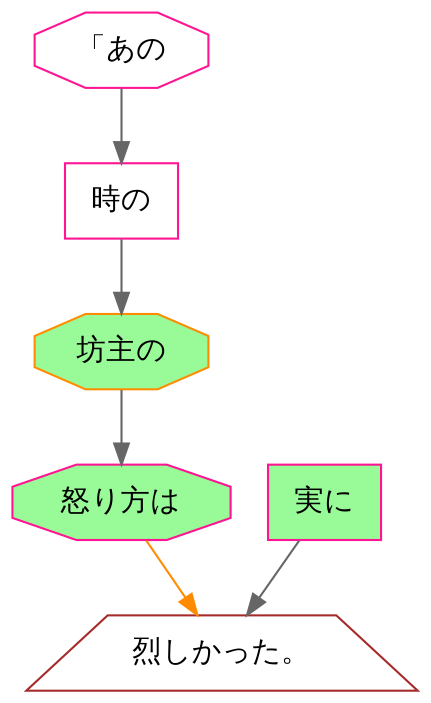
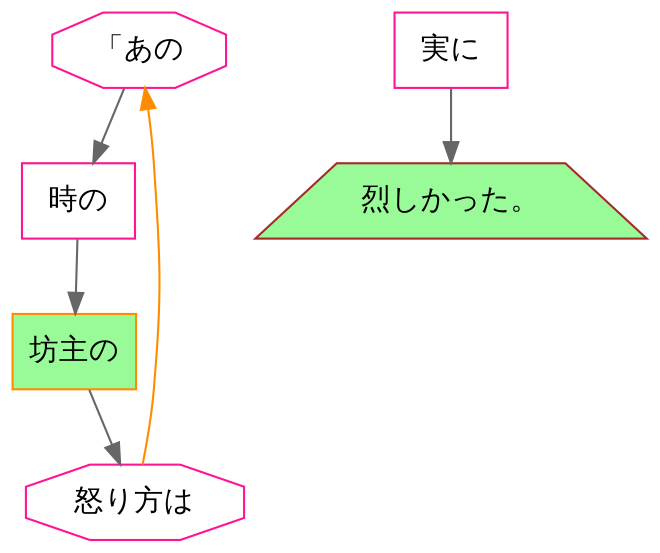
  digraph {
    node [color=deeppink fillcolor=white shape=box style=filled]
    edge [color=gray40]
    n1 [label="「あの" shape=octagon]
    n2 [label="時の"]
-   n3 [color=darkorange fillcolor=palegreen label="坊主の" shape=octagon]
-   n4 [fillcolor=palegreen label="怒り方は" shape=octagon]
-   n5 [color=brown label="烈しかった。" shape=trapezium]
-   n6 [fillcolor=palegreen label="実に"]
+   n3 [color=darkorange fillcolor=palegreen label="坊主の"]
+   n4 [label="怒り方は" shape=octagon]
+   n5 [color=brown fillcolor=palegreen label="烈しかった。" shape=trapezium]
+   n6 [label="実に"]
    n1 -> n2
    n2 -> n3
    n3 -> n4
-   n4 -> n5 [color=darkorange]
+   n4 -> n1 [color=darkorange]
    n6 -> n5
  }
